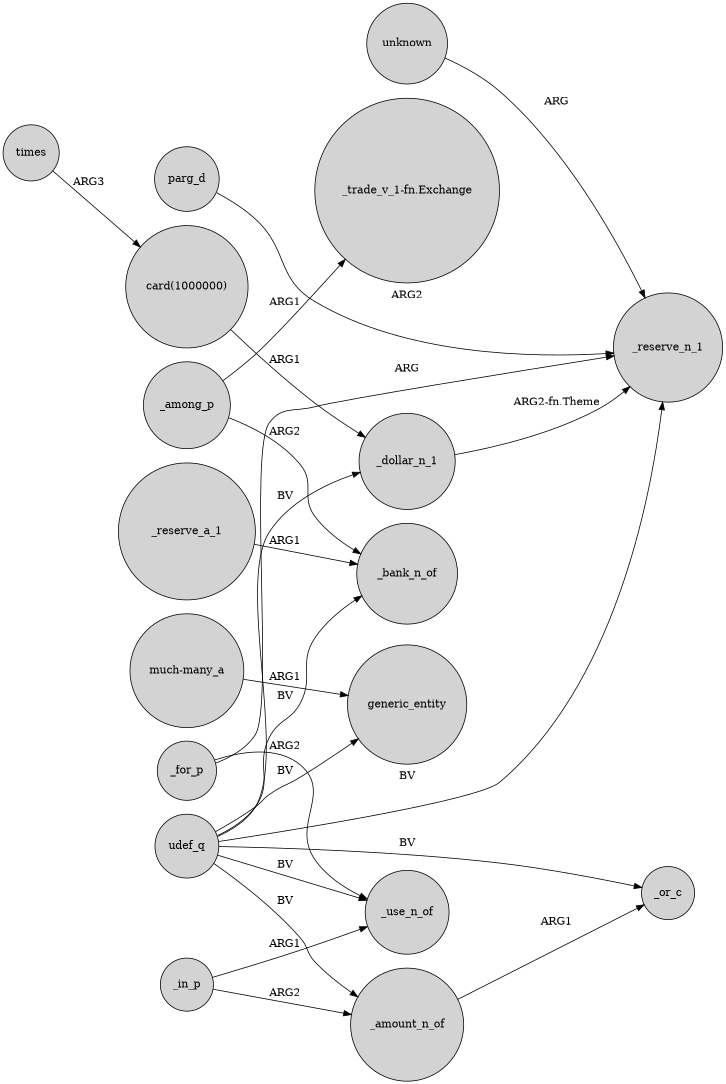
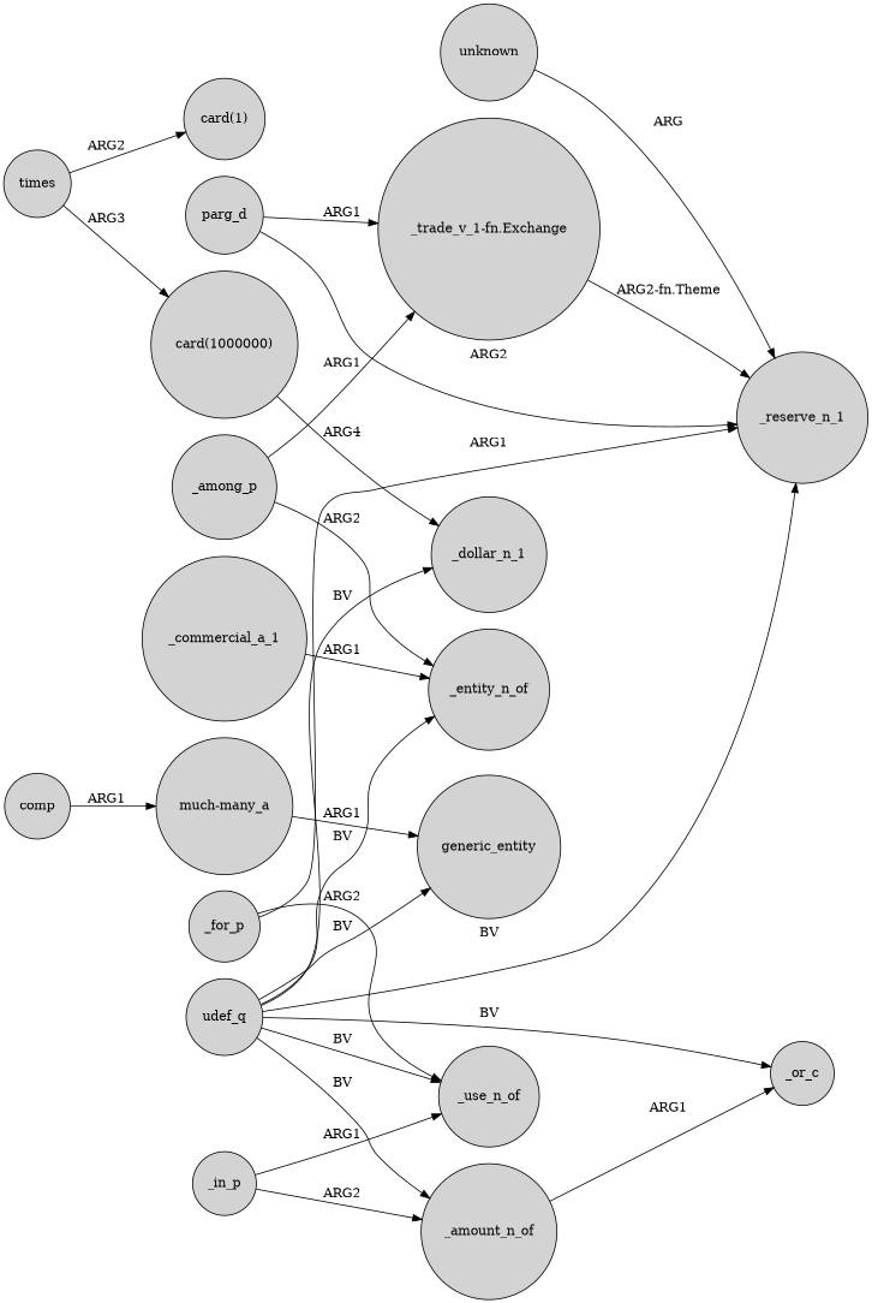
  digraph {
    rankdir=LR
    node [shape=circle style=filled]
    "card(1000000)"
    _dollar_n_1
    _among_p
    "_trade_v_1-fn.Exchange"
-   _bank_n_of
+   _bank_n_of [label=_entity_n_of]
    _reserve_n_1
    udef_q
    generic_entity
    _amount_n_of
    _use_n_of
    _or_c
    parg_d
    "much-many_a"
    _in_p
+   comp
    times
+   "card(1)"
    _for_p
    unknown
-   _commercial_a_1 [label=_reserve_a_1]
-   "card(1000000)" -> _dollar_n_1 [label=ARG1]
+   _commercial_a_1
+   "card(1000000)" -> _dollar_n_1 [label=ARG4]
    _among_p -> "_trade_v_1-fn.Exchange" [label=ARG1]
    _among_p -> _bank_n_of [label=ARG2]
-   _dollar_n_1 -> _reserve_n_1 [label="ARG2-fn.Theme"]
+   "_trade_v_1-fn.Exchange" -> _reserve_n_1 [label="ARG2-fn.Theme"]
    udef_q -> _dollar_n_1 [label=BV]
    udef_q -> _bank_n_of [label=BV]
    udef_q -> _reserve_n_1 [label=BV]
    udef_q -> generic_entity [label=BV]
    udef_q -> _amount_n_of [label=BV]
    udef_q -> _use_n_of [label=BV]
    udef_q -> _or_c [label=BV]
    _amount_n_of -> _or_c [label=ARG1]
+   parg_d -> "_trade_v_1-fn.Exchange" [label=ARG1]
    parg_d -> _reserve_n_1 [label=ARG2]
    "much-many_a" -> generic_entity [label=ARG1]
    _in_p -> _amount_n_of [label=ARG2]
    _in_p -> _use_n_of [label=ARG1]
+   comp -> "much-many_a" [label=ARG1]
    times -> "card(1000000)" [label=ARG3]
-   _for_p -> _reserve_n_1 [label=ARG]
+   times -> "card(1)" [label=ARG2]
+   _for_p -> _reserve_n_1 [label=ARG1]
    _for_p -> _use_n_of [label=ARG2]
    unknown -> _reserve_n_1 [label=ARG]
    _commercial_a_1 -> _bank_n_of [label=ARG1]
  }
